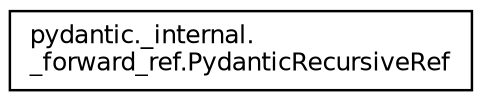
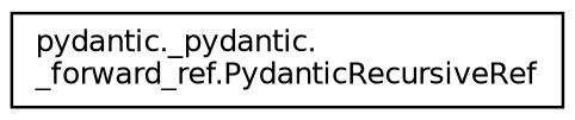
  digraph {
    rankdir=TB
-   n1 [color=black fillcolor=white fontname=Helvetica fontsize=10 height=0.2 label="pydantic._internal.\l_forward_ref.PydanticRecursiveRef" shape=record style=filled width=0.4]
+   n1 [color=black fillcolor=white fontname=Helvetica fontsize=10 height=0.2 label="pydantic._pydantic.\l_forward_ref.PydanticRecursiveRef" shape=record style=filled width=0.4]
  }
